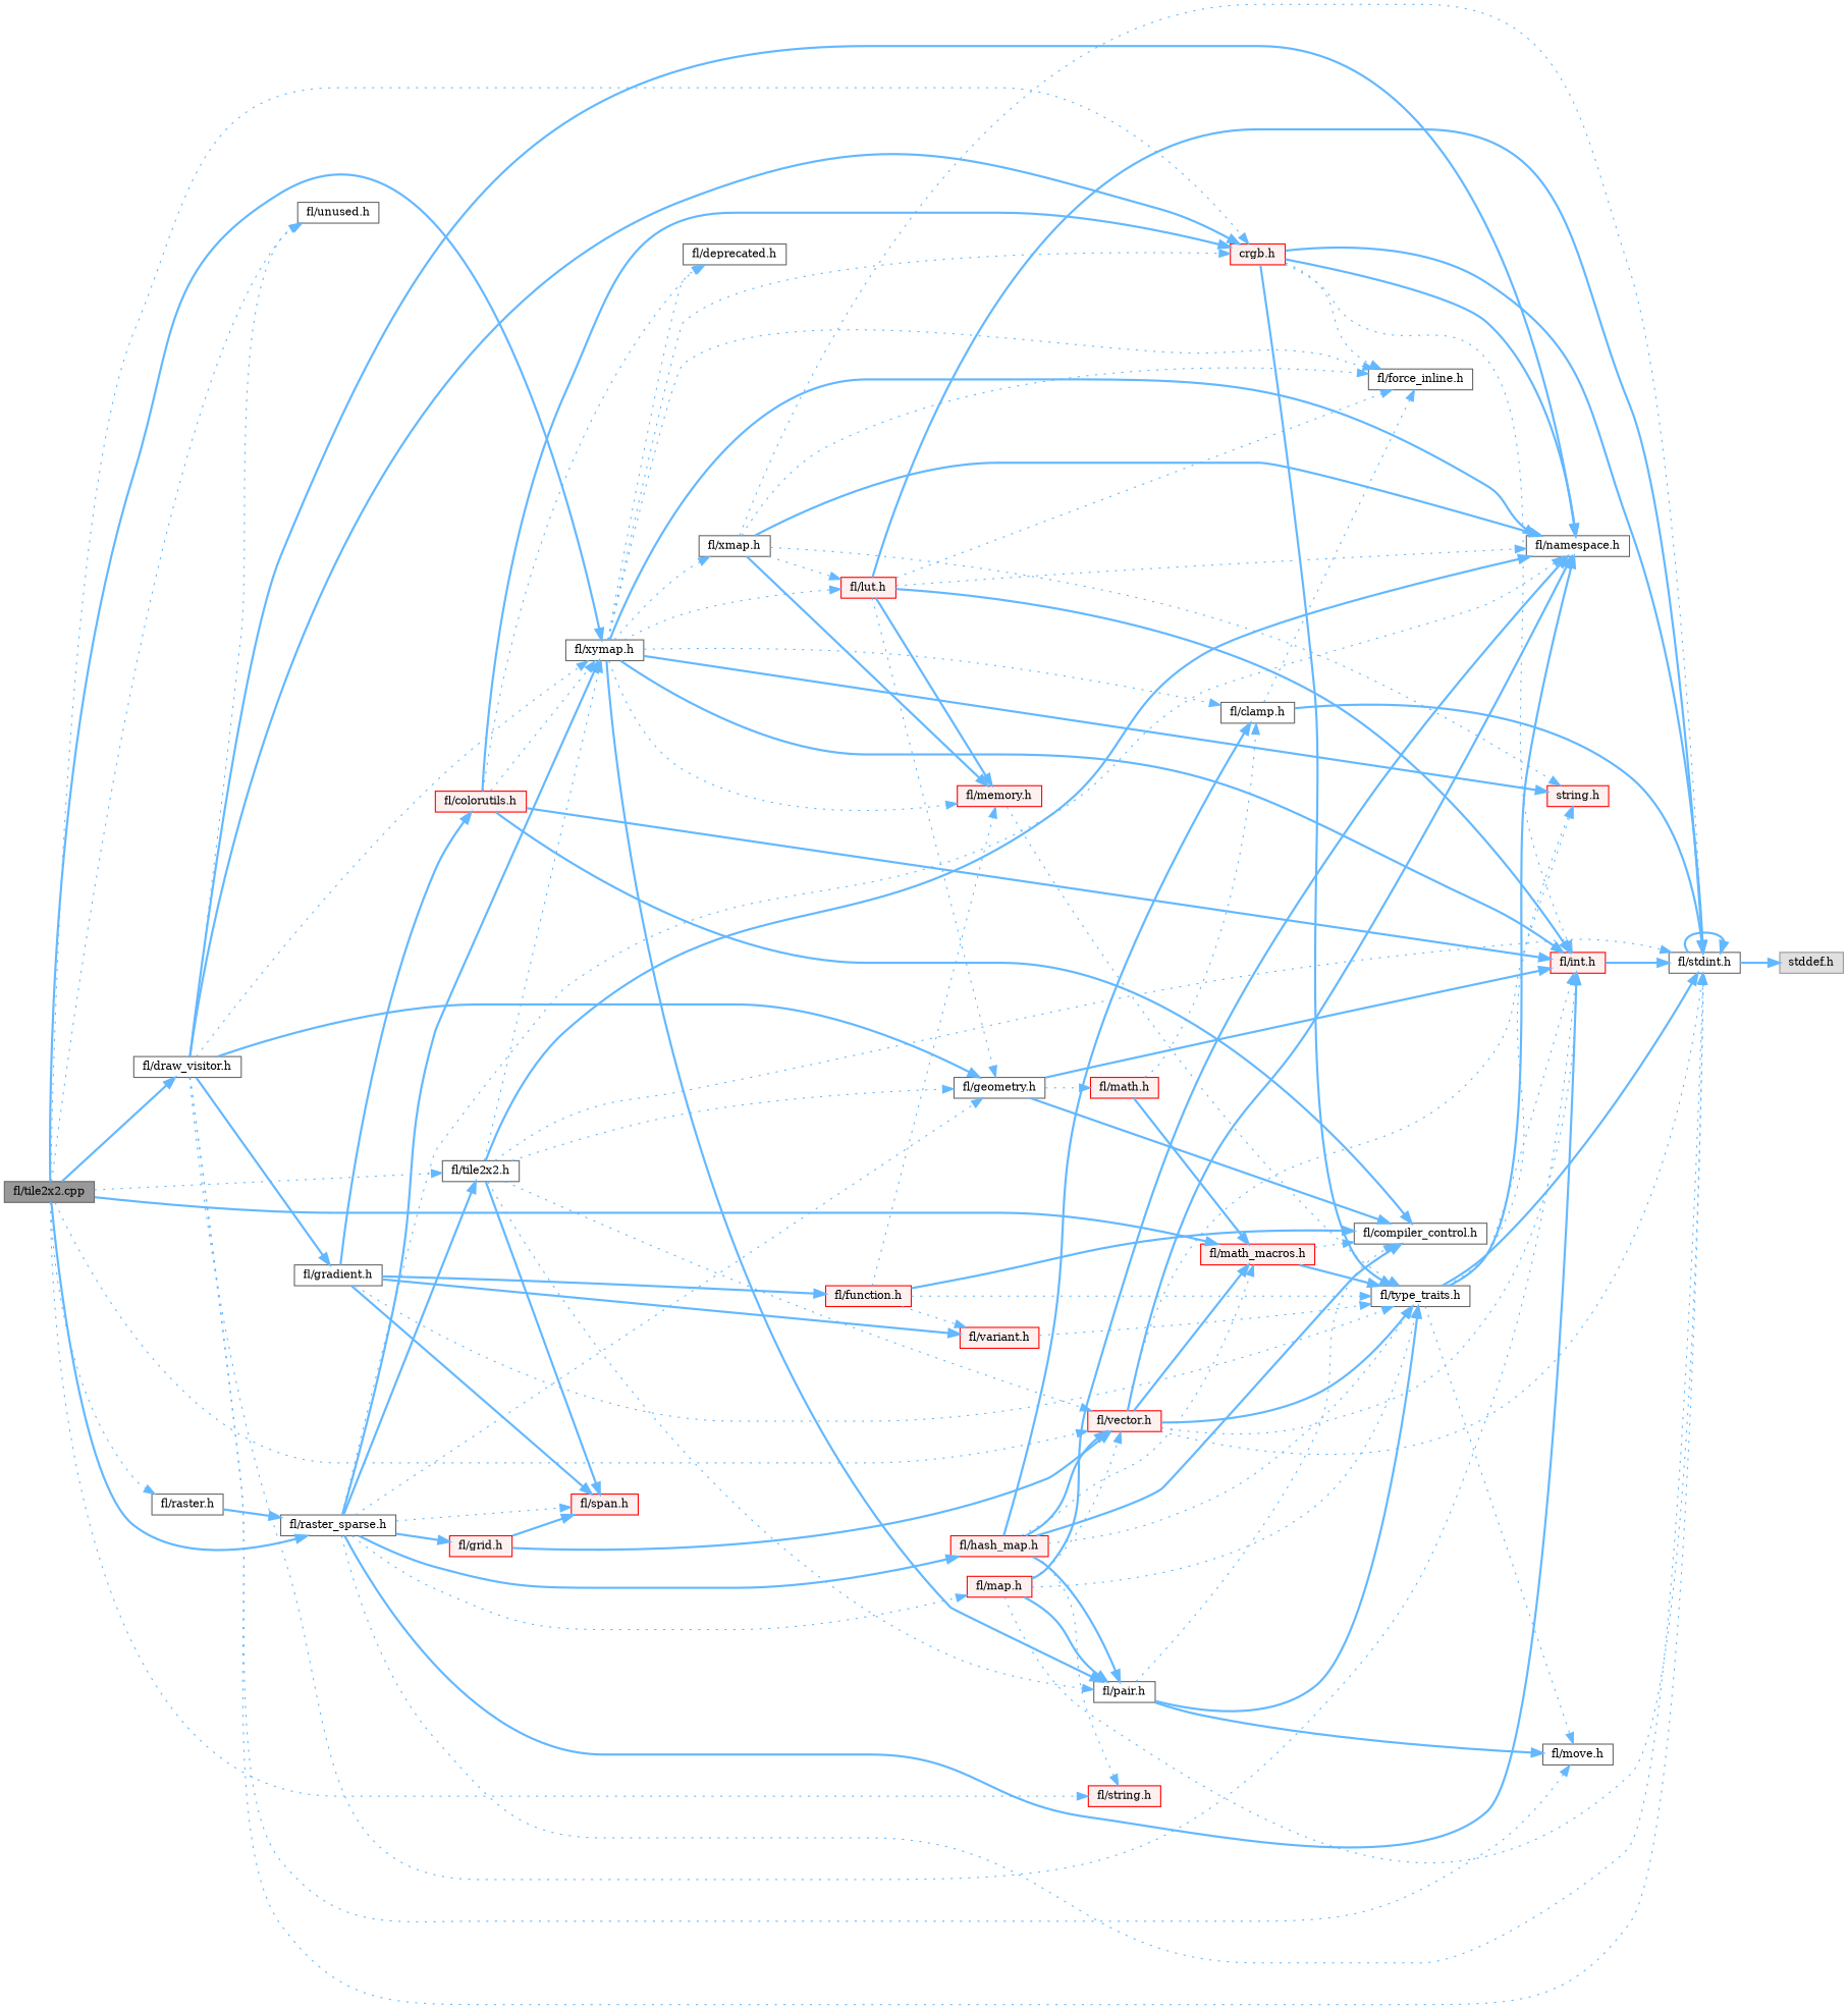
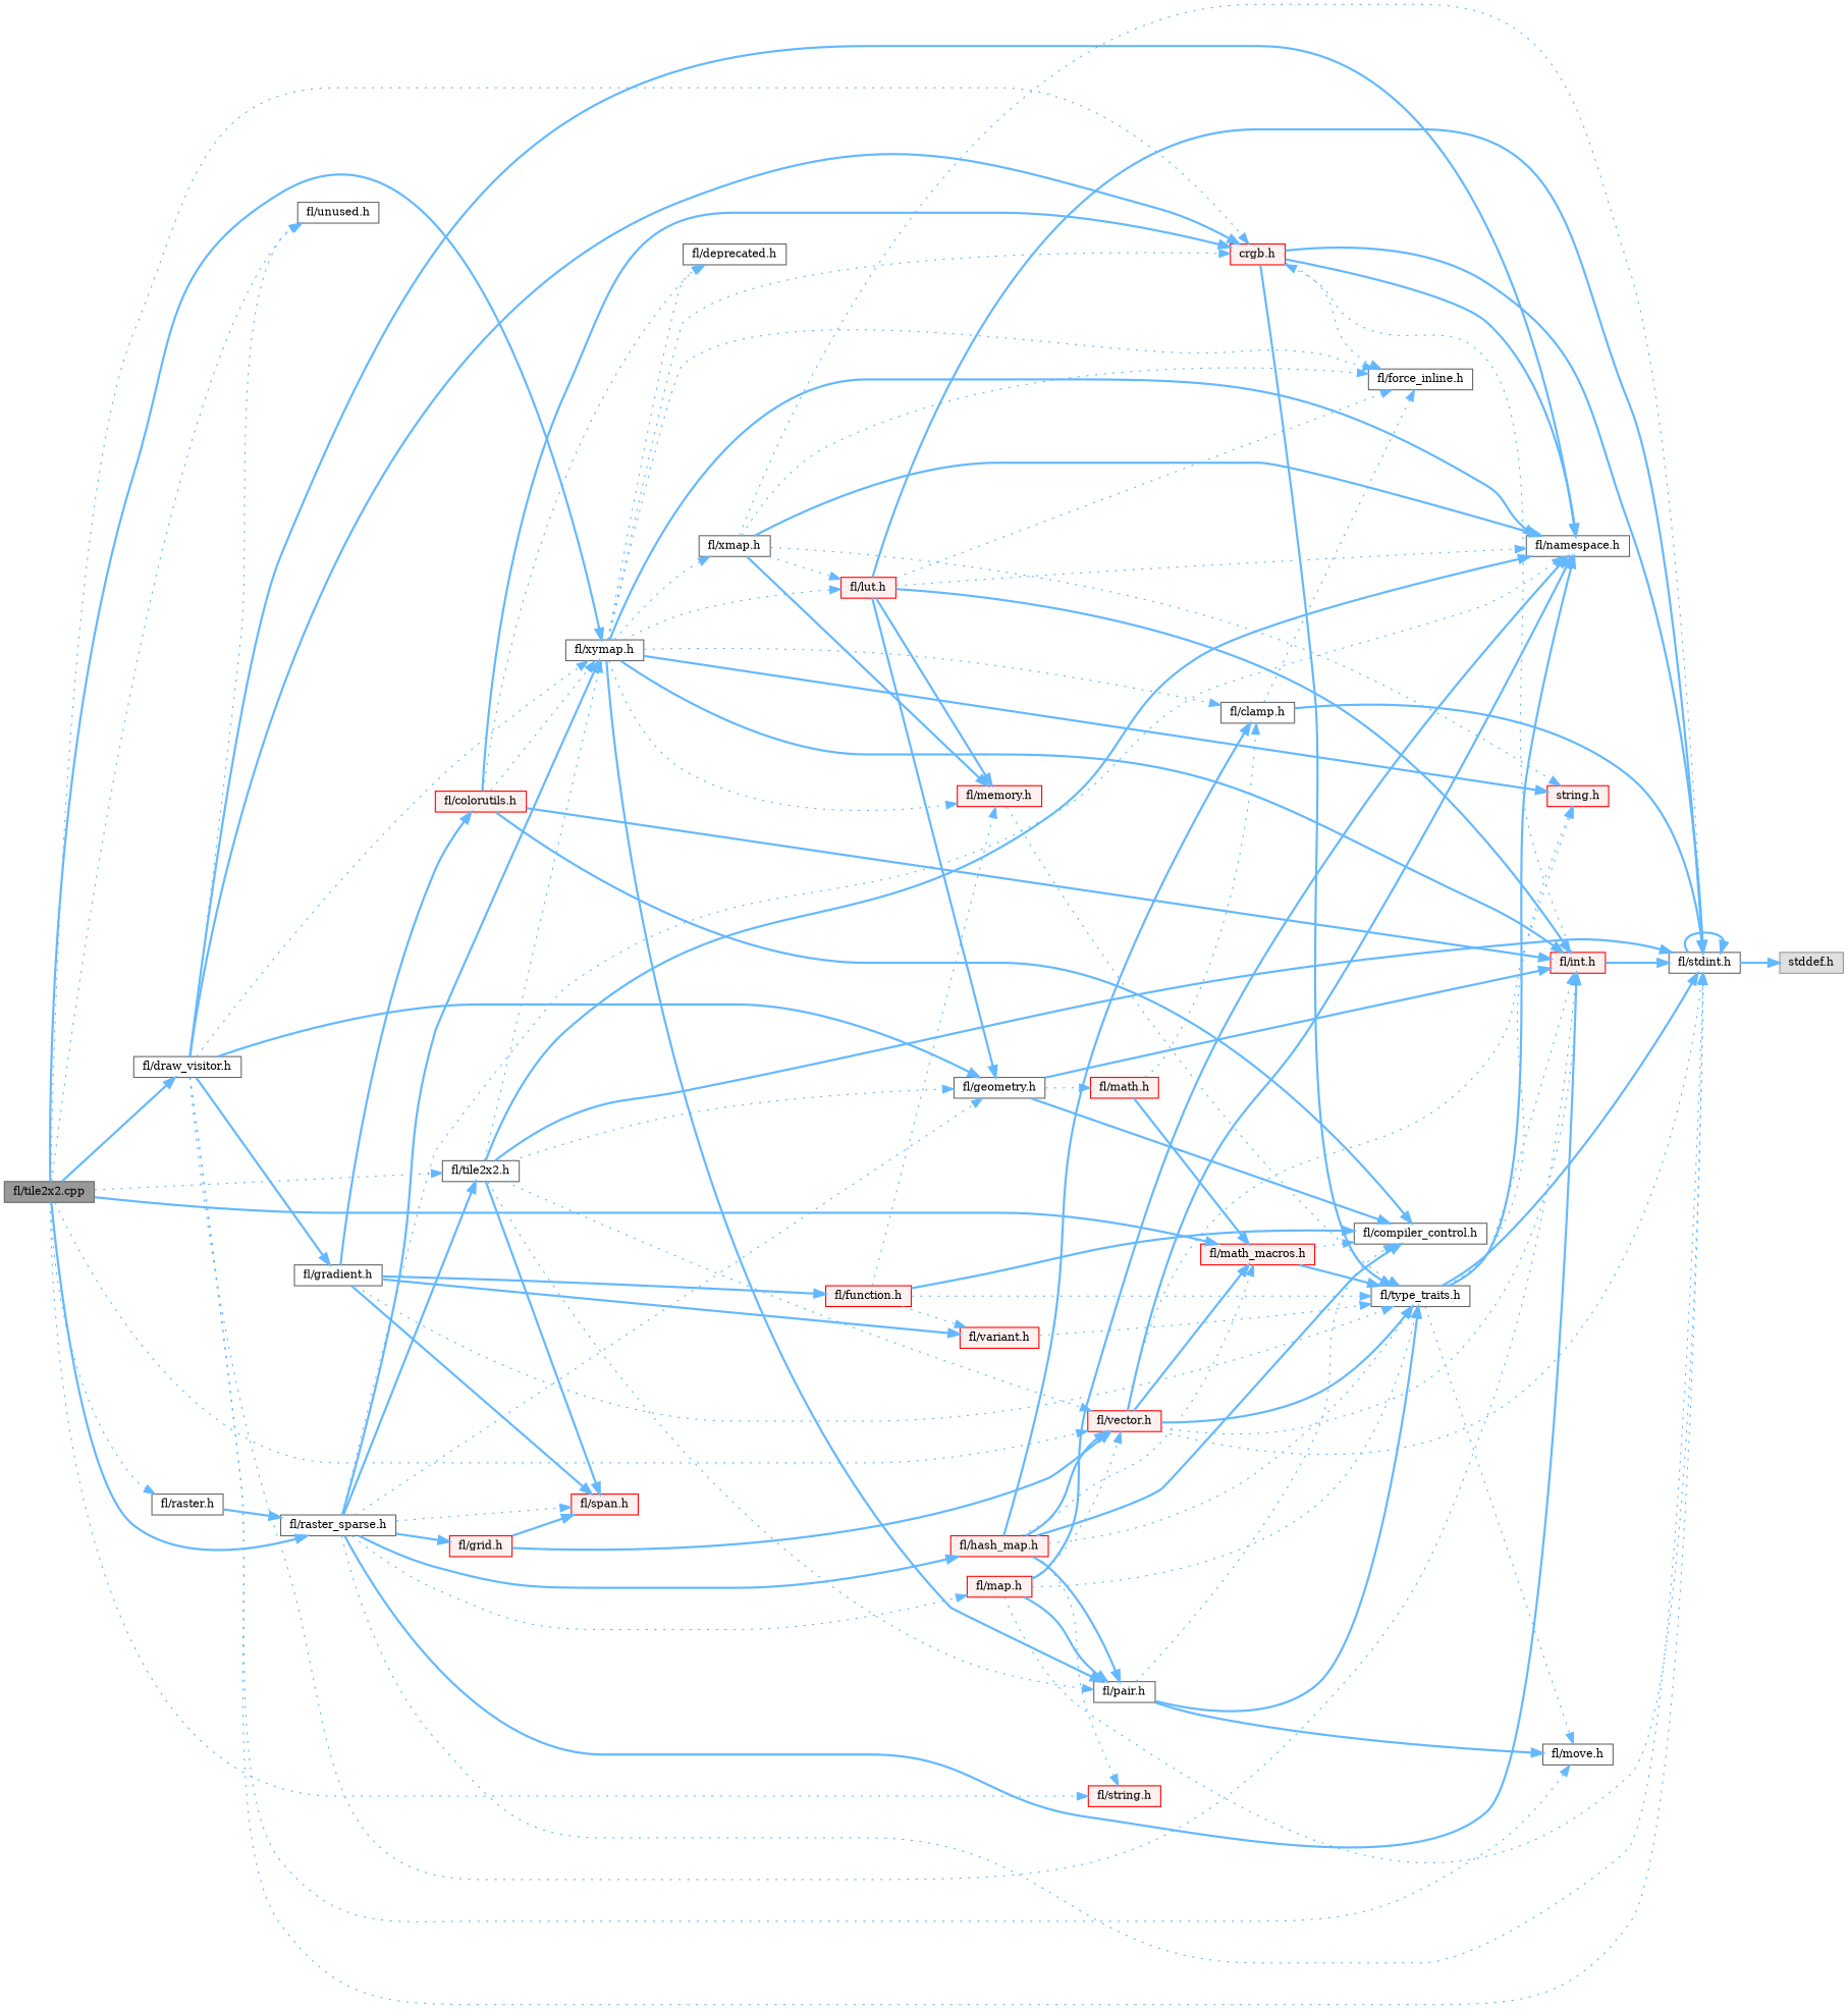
  digraph {
    fontname="DejaVu Serif"
    rankdir=LR
    node [color=grey40 fillcolor=white fontname="DejaVu Serif" fontsize=10 shape=box style=filled]
    edge [color=steelblue1 fontname="DejaVu Serif" fontsize=10 labelfontname=Helvetica labelfontsize=10 style=dotted]
    n1 [color=gray40 fillcolor=grey60 fontcolor=black height=0.2 label="fl/tile2x2.cpp" width=0.4]
    n2 [height=0.2 label="fl/tile2x2.h" width=0.4]
    n3 [color=red fillcolor="#FFF0F0" height=0.2 label="fl/math_macros.h" width=0.4]
    n4 [height=0.2 label="fl/xymap.h" width=0.4]
    n5 [color=red fillcolor="#FFF0F0" height=0.2 label="crgb.h" width=0.4]
    n6 [color=red fillcolor="#FFF0F0" height=0.2 label="fl/vector.h" width=0.4]
    n7 [height=0.2 label="fl/draw_visitor.h" width=0.4]
    n8 [height=0.2 label="fl/unused.h" width=0.4]
    n9 [height=0.2 label="fl/raster.h" width=0.4]
    n10 [height=0.2 label="fl/raster_sparse.h" width=0.4]
    n11 [color=red fillcolor="#FFF0F0" height=0.2 label="fl/string.h" width=0.4]
    n12 [height=0.2 label="fl/stdint.h" width=0.4]
    n13 [height=0.2 label="fl/geometry.h" width=0.4]
    n14 [height=0.2 label="fl/namespace.h" width=0.4]
    n15 [height=0.2 label="fl/pair.h" width=0.4]
    n16 [color=red fillcolor="#FFF0F0" height=0.2 label="fl/span.h" width=0.4]
    n17 [height=0.2 label="fl/compiler_control.h" width=0.4]
    n18 [height=0.2 label="fl/type_traits.h" width=0.4]
    n19 [color=red fillcolor="#FFF0F0" height=0.2 label="fl/int.h" width=0.4]
    n20 [height=0.2 label="fl/clamp.h" width=0.4]
    n21 [height=0.2 label="fl/force_inline.h" width=0.4]
    n22 [color=red fillcolor="#FFF0F0" height=0.2 label="string.h" width=0.4]
    n23 [color=red fillcolor="#FFF0F0" height=0.2 label="fl/lut.h" width=0.4]
    n24 [color=red fillcolor="#FFF0F0" height=0.2 label="fl/memory.h" width=0.4]
    n25 [height=0.2 label="fl/deprecated.h" width=0.4]
    n26 [height=0.2 label="fl/xmap.h" width=0.4]
    n27 [height=0.2 label="fl/move.h" width=0.4]
    n28 [height=0.2 label="fl/gradient.h" width=0.4]
    n29 [color=red fillcolor="#FFF0F0" height=0.2 label="fl/grid.h" width=0.4]
    n30 [color=red fillcolor="#FFF0F0" height=0.2 label="fl/hash_map.h" width=0.4]
    n31 [color=red fillcolor="#FFF0F0" height=0.2 label="fl/map.h" width=0.4]
    n32 [color=grey60 fillcolor="#E0E0E0" height=0.2 label="stddef.h" width=0.4]
    n33 [color=red fillcolor="#FFF0F0" height=0.2 label="fl/math.h" width=0.4]
    n34 [color=red fillcolor="#FFF0F0" height=0.2 label="fl/colorutils.h" width=0.4]
    n35 [color=red fillcolor="#FFF0F0" height=0.2 label="fl/function.h" width=0.4]
    n36 [color=red fillcolor="#FFF0F0" height=0.2 label="fl/variant.h" width=0.4]
    n1 -> n2
    n1 -> n3 [style=bold]
    n1 -> n4 [style=bold]
    n1 -> n5
    n1 -> n6
    n1 -> n7 [style=bold]
    n1 -> n8
    n1 -> n9
    n1 -> n10 [style=bold]
    n1 -> n11
    n2 -> n4
    n2 -> n6
-   n2 -> n12
+   n2 -> n12 [style=bold]
    n2 -> n13
    n2 -> n14 [style=bold]
    n2 -> n15
    n2 -> n16 [style=bold]
    n3 -> n17
    n3 -> n18 [style=bold]
    n4 -> n5
    n4 -> n14 [style=bold]
    n4 -> n15 [style=bold]
    n4 -> n19 [style=bold]
    n4 -> n20
    n4 -> n21
    n4 -> n22 [style=bold]
    n4 -> n23
    n4 -> n24
    n4 -> n25
    n4 -> n26
    n5 -> n12 [style=bold]
    n5 -> n14 [style=bold]
    n5 -> n18 [style=bold]
-   n5 -> n19
+   n19 -> n5
    n5 -> n21
    n6 -> n3 [style=bold]
    n6 -> n12
    n6 -> n14 [style=bold]
    n6 -> n18 [style=bold]
    n6 -> n19
    n6 -> n22
    n7 -> n4
    n7 -> n5 [style=bold]
    n7 -> n8
    n7 -> n12
    n7 -> n13 [style=bold]
    n7 -> n14 [style=bold]
    n7 -> n19
    n7 -> n27
    n7 -> n28 [style=bold]
    n9 -> n10 [style=bold]
    n10 -> n2 [style=bold]
    n10 -> n4 [style=bold]
    n10 -> n12
    n10 -> n13
    n10 -> n14
    n10 -> n16
    n10 -> n19 [style=bold]
    n10 -> n29 [style=bold]
    n10 -> n30 [style=bold]
    n10 -> n31
    n12 -> n12 [style=bold]
    n12 -> n32 [style=bold]
    n13 -> n17 [style=bold]
    n13 -> n19 [style=bold]
    n13 -> n33
    n15 -> n17
    n15 -> n18 [style=bold]
    n15 -> n27 [style=bold]
    n18 -> n12 [style=bold]
    n18 -> n14 [style=bold]
    n18 -> n19
    n18 -> n22
    n18 -> n27
    n19 -> n12 [style=bold]
    n20 -> n12 [style=bold]
    n20 -> n21
    n23 -> n12 [style=bold]
-   n23 -> n13
+   n23 -> n13 [style=bold]
    n23 -> n14
    n23 -> n19 [style=bold]
    n23 -> n21
    n23 -> n24 [style=bold]
    n24 -> n18
    n26 -> n12
    n26 -> n14 [style=bold]
    n26 -> n21
    n26 -> n22
    n26 -> n23
    n26 -> n24 [style=bold]
    n28 -> n16 [style=bold]
    n28 -> n18
    n28 -> n34 [style=bold]
    n28 -> n35 [style=bold]
    n28 -> n36 [style=bold]
    n29 -> n6 [style=bold]
    n29 -> n16 [style=bold]
    n30 -> n3
    n30 -> n6 [style=bold]
    n30 -> n11
    n30 -> n15 [style=bold]
    n30 -> n17 [style=bold]
    n30 -> n18
    n30 -> n20 [style=bold]
    n31 -> n6
    n31 -> n12
    n31 -> n14 [style=bold]
    n31 -> n15 [style=bold]
    n31 -> n18
    n33 -> n3 [style=bold]
    n33 -> n20
    n34 -> n4
    n34 -> n5 [style=bold]
    n34 -> n17 [style=bold]
    n34 -> n19 [style=bold]
    n34 -> n25
    n35 -> n17 [style=bold]
    n35 -> n18
    n35 -> n24
    n35 -> n36
    n36 -> n18
  }
